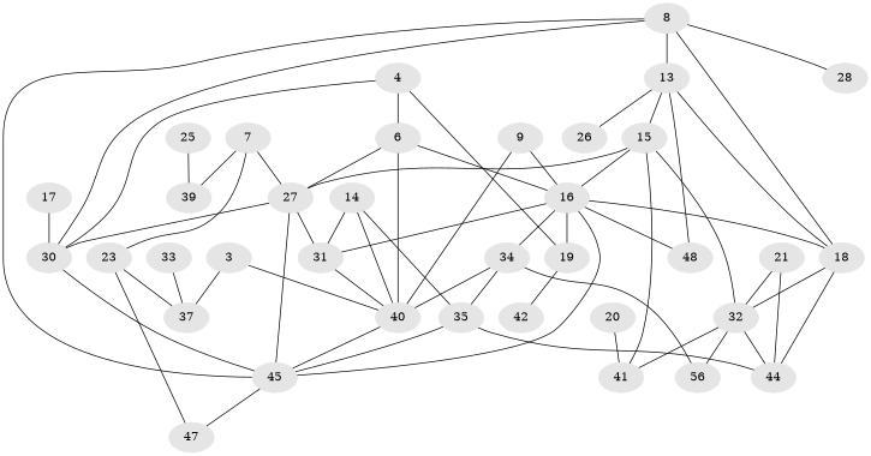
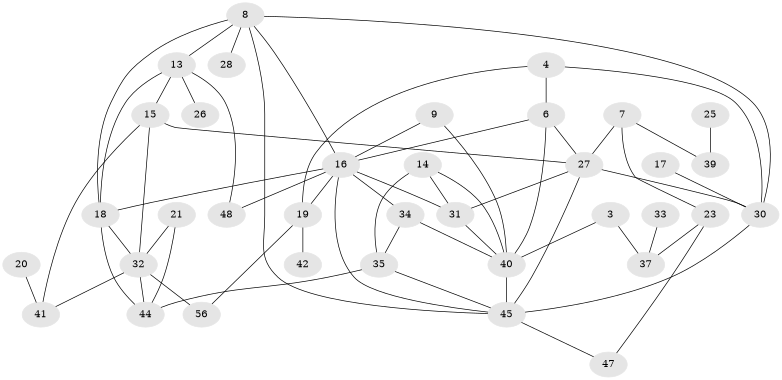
  graph {
    node [color=gray90 style=filled]
    edge [weight=1.0]
    3
    37
    40
    45
    4
    6
    19
    30
    16
    27
    42
    18
    48
    31
    34
    7
    39
    23
    8
    13
    28
    26
    15
    32
    44
    47
    9
    41
    n29 [label=56]
    14
    35
    17
    20
    21
    25
    33
    3 -- 37
    3 -- 40
    40 -- 45
    45 -- 47
    4 -- 6
    4 -- 19
    4 -- 30
    6 -- 40 [weight=2.0]
    6 -- 16
    6 -- 27
    19 -- 42
    30 -- 45
    16 -- 45
    16 -- 19 [weight=2.0]
    16 -- 18
    16 -- 48 [weight=2.0]
    16 -- 31
    16 -- 34 [weight=2.0]
    27 -- 45
    27 -- 30
    27 -- 31
    18 -- 32
    18 -- 44
    31 -- 40
    34 -- 40 [weight=2.0]
-   34 -- n29
+   19 -- n29
    34 -- 35
    7 -- 27
    7 -- 39
    7 -- 23
    23 -- 37
    23 -- 47
    8 -- 45
    8 -- 30
    8 -- 18
    8 -- 13
    8 -- 28
    13 -- 18
    13 -- 48
    13 -- 26
    13 -- 15
-   15 -- 16
+   8 -- 16
    15 -- 27
    15 -- 32
    15 -- 41
    32 -- 44
    32 -- 41
    32 -- n29
    9 -- 40
    9 -- 16
    14 -- 40
    14 -- 31
    14 -- 35 [weight=2.0]
    35 -- 45
    35 -- 44
    17 -- 30
    20 -- 41 [weight=2.0]
    21 -- 32
    21 -- 44
    25 -- 39
    33 -- 37
  }
